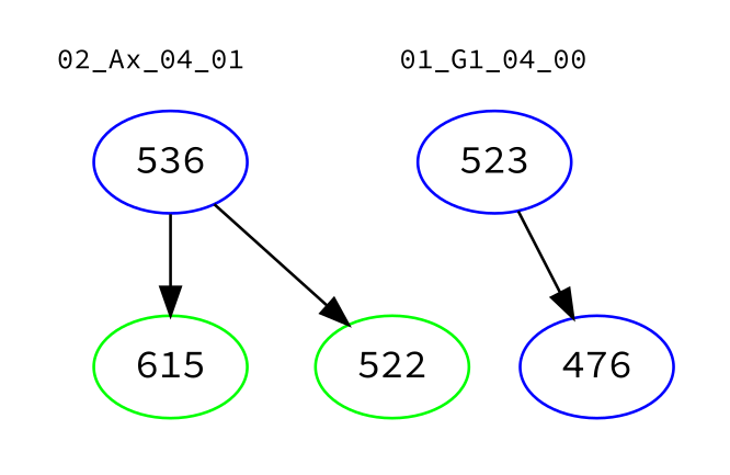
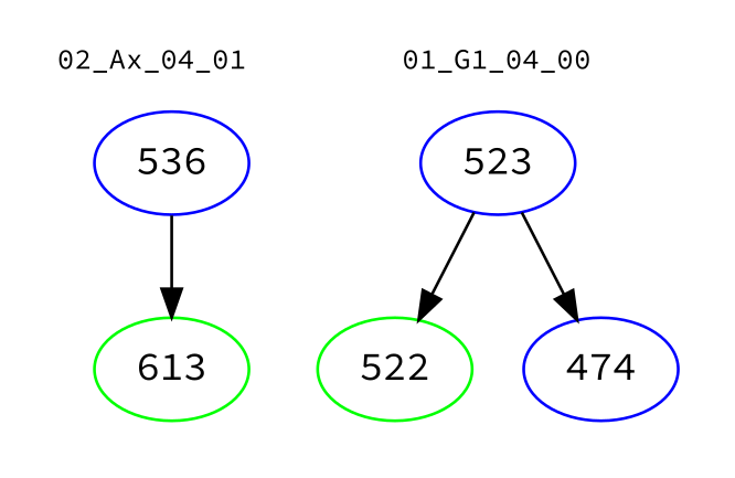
  digraph {
    fontname="Source Code Pro"
    node [color=blue fontname="Source Code Pro"]
    edge [color=black fontname="Source Code Pro"]
    n1 [label=536]
-   n2 [color=green label=615]
+   n2 [color=green label=613]
    n3 [label=523]
-   n4 [label=476]
+   n4 [label=474]
    n5 [color=green label=522]
    subgraph cluster_1 {
      color=white
      fontsize=10
      label="02_Ax_04_01"
      n1
      n2
    }
    subgraph cluster_2 {
      color=white
      fontsize=10
      label="01_G1_04_00"
      n3
      n4
      n5
    }
    n1 -> n2
    n3 -> n4
-   n1 -> n5
+   n3 -> n5
  }
